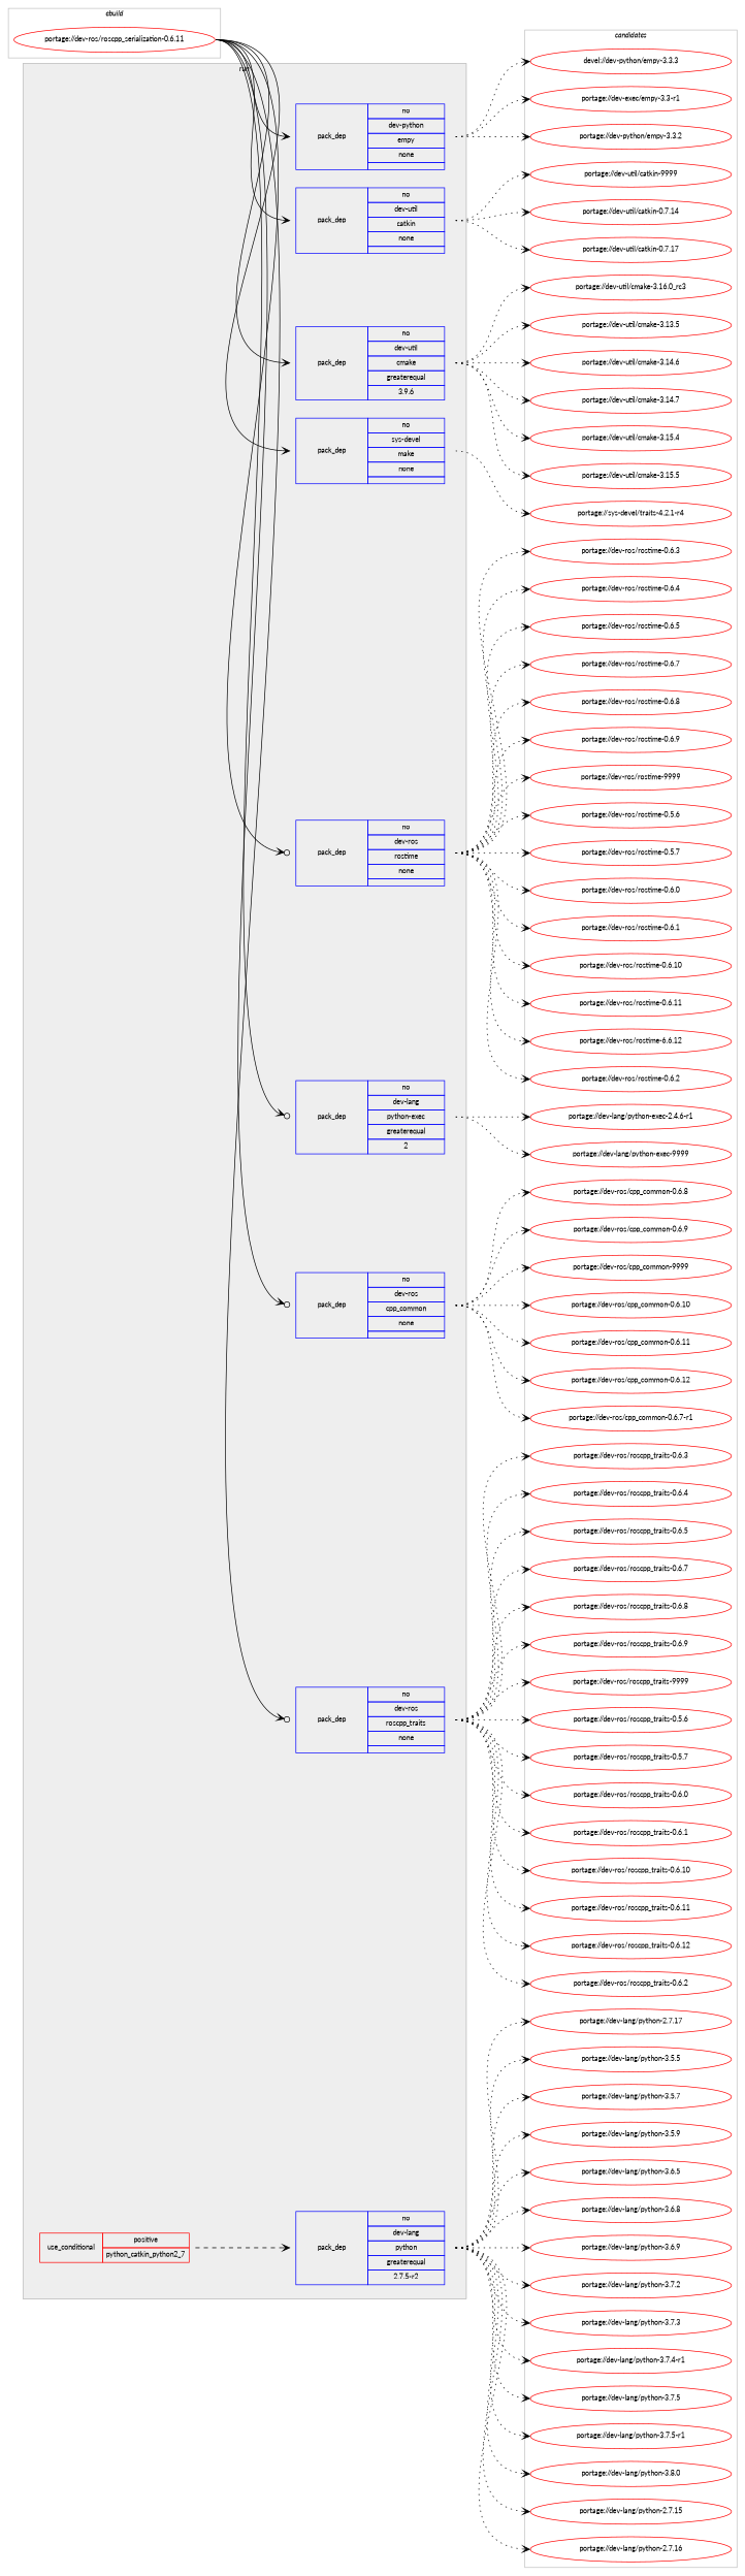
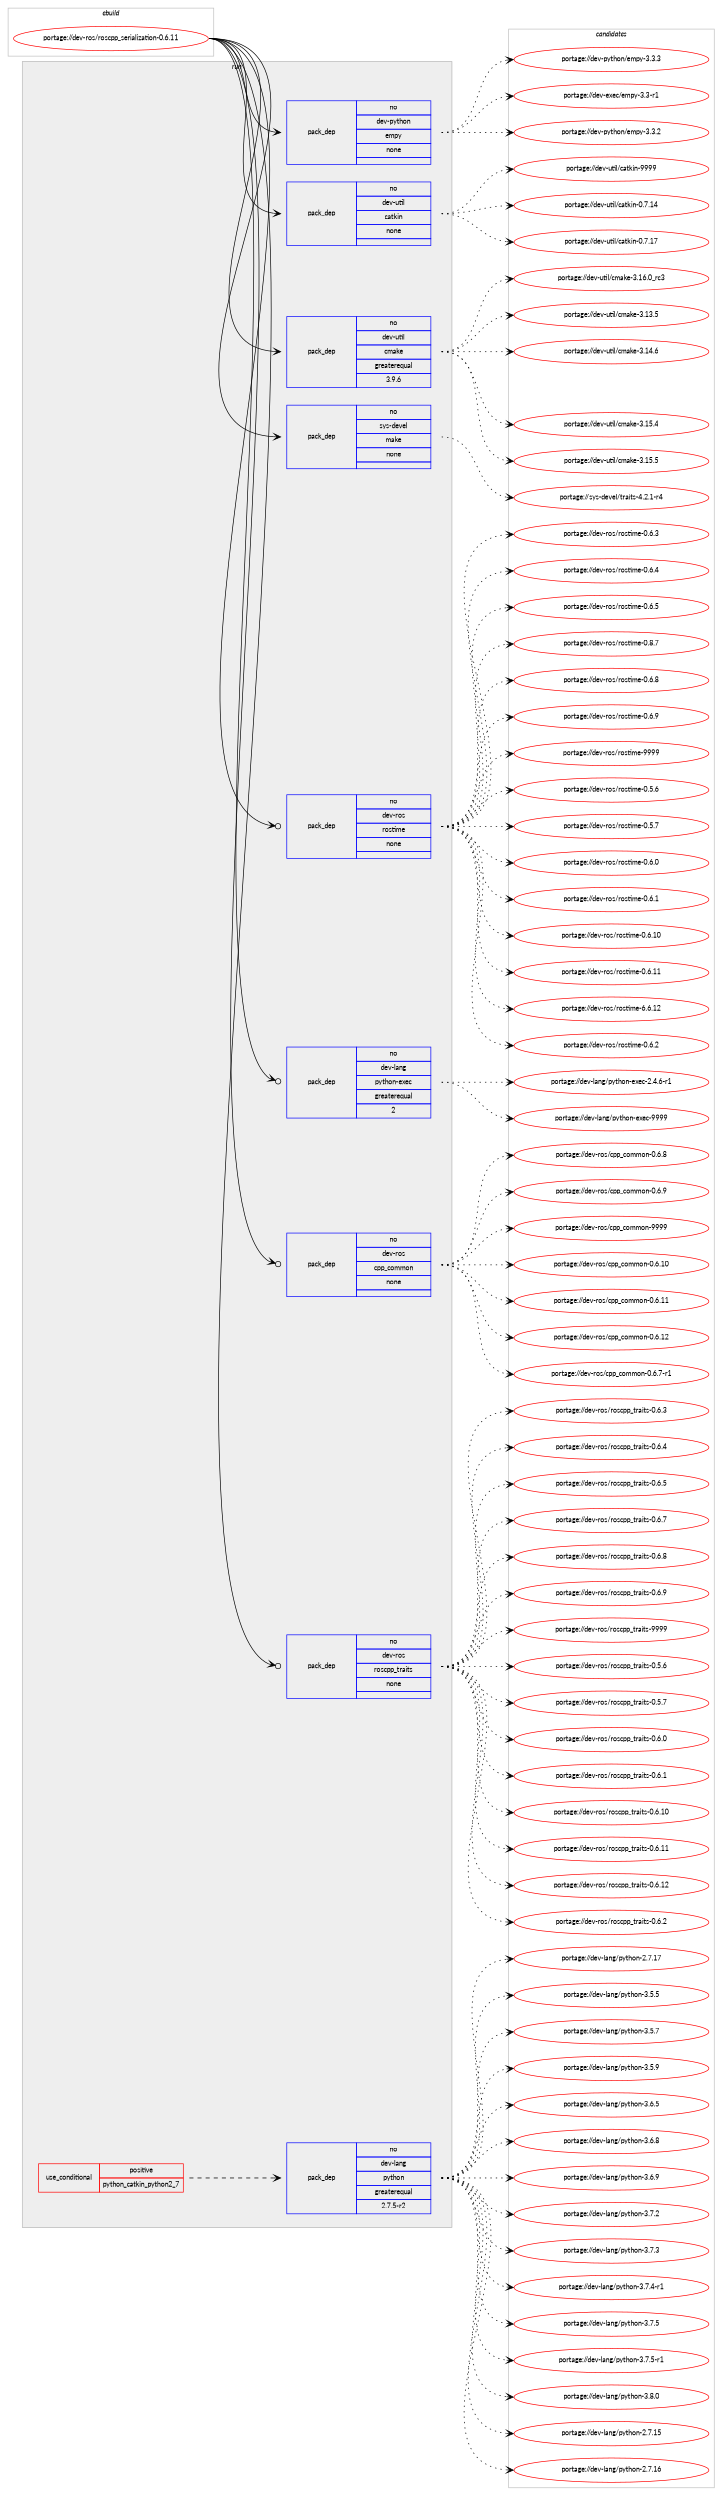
  digraph {
    compound=true
    concentrate=true
    fontname=Lato
    fontsize=10
    newrank=true
    rankdir=LR
    ranksep=1.5
    node [color=red fontname=Lato fontsize=10]
    edge [arrowhead=vee fontname=Lato headport=w style=dotted tailport=e weight=100]
    n1 [label="portage://dev-ros/roscpp_serialization-0.6.11" width=4]
    n2 [color=blue label=<<TABLE BORDER="0" CELLBORDER="1" CELLSPACING="0" CELLPADDING="4" WIDTH="220"><TR><TD ROWSPAN="6" CELLPADDING="30">pack_dep</TD></TR><TR><TD WIDTH="110">no</TD></TR><TR><TD>dev-python</TD></TR><TR><TD>empy</TD></TR><TR><TD>none</TD></TR><TR><TD></TD></TR></TABLE>> shape=none]
    n3 [color=blue label=<<TABLE BORDER="0" CELLBORDER="1" CELLSPACING="0" CELLPADDING="4" WIDTH="220"><TR><TD ROWSPAN="6" CELLPADDING="30">pack_dep</TD></TR><TR><TD WIDTH="110">no</TD></TR><TR><TD>dev-util</TD></TR><TR><TD>catkin</TD></TR><TR><TD>none</TD></TR><TR><TD></TD></TR></TABLE>> shape=none]
    n4 [color=blue label=<<TABLE BORDER="0" CELLBORDER="1" CELLSPACING="0" CELLPADDING="4" WIDTH="220"><TR><TD ROWSPAN="6" CELLPADDING="30">pack_dep</TD></TR><TR><TD WIDTH="110">no</TD></TR><TR><TD>dev-util</TD></TR><TR><TD>cmake</TD></TR><TR><TD>greaterequal</TD></TR><TR><TD>3.9.6</TD></TR></TABLE>> shape=none]
    n5 [color=blue label=<<TABLE BORDER="0" CELLBORDER="1" CELLSPACING="0" CELLPADDING="4" WIDTH="220"><TR><TD ROWSPAN="6" CELLPADDING="30">pack_dep</TD></TR><TR><TD WIDTH="110">no</TD></TR><TR><TD>sys-devel</TD></TR><TR><TD>make</TD></TR><TR><TD>none</TD></TR><TR><TD></TD></TR></TABLE>> shape=none]
    n6 [color=blue label=<<TABLE BORDER="0" CELLBORDER="1" CELLSPACING="0" CELLPADDING="4" WIDTH="220"><TR><TD ROWSPAN="6" CELLPADDING="30">pack_dep</TD></TR><TR><TD WIDTH="110">no</TD></TR><TR><TD>dev-lang</TD></TR><TR><TD>python</TD></TR><TR><TD>greaterequal</TD></TR><TR><TD>2.7.5-r2</TD></TR></TABLE>> shape=none]
    n7 [label=<<TABLE BORDER="0" CELLBORDER="1" CELLSPACING="0" CELLPADDING="4"><TR><TD ROWSPAN="3" CELLPADDING="10">use_conditional</TD></TR><TR><TD>positive</TD></TR><TR><TD>python_catkin_python2_7</TD></TR></TABLE>> shape=none]
    n8 [color=blue label=<<TABLE BORDER="0" CELLBORDER="1" CELLSPACING="0" CELLPADDING="4" WIDTH="220"><TR><TD ROWSPAN="6" CELLPADDING="30">pack_dep</TD></TR><TR><TD WIDTH="110">no</TD></TR><TR><TD>dev-lang</TD></TR><TR><TD>python-exec</TD></TR><TR><TD>greaterequal</TD></TR><TR><TD>2</TD></TR></TABLE>> shape=none]
    n9 [color=blue label=<<TABLE BORDER="0" CELLBORDER="1" CELLSPACING="0" CELLPADDING="4" WIDTH="220"><TR><TD ROWSPAN="6" CELLPADDING="30">pack_dep</TD></TR><TR><TD WIDTH="110">no</TD></TR><TR><TD>dev-ros</TD></TR><TR><TD>cpp_common</TD></TR><TR><TD>none</TD></TR><TR><TD></TD></TR></TABLE>> shape=none]
    n10 [color=blue label=<<TABLE BORDER="0" CELLBORDER="1" CELLSPACING="0" CELLPADDING="4" WIDTH="220"><TR><TD ROWSPAN="6" CELLPADDING="30">pack_dep</TD></TR><TR><TD WIDTH="110">no</TD></TR><TR><TD>dev-ros</TD></TR><TR><TD>roscpp_traits</TD></TR><TR><TD>none</TD></TR><TR><TD></TD></TR></TABLE>> shape=none]
    n11 [color=blue label=<<TABLE BORDER="0" CELLBORDER="1" CELLSPACING="0" CELLPADDING="4" WIDTH="220"><TR><TD ROWSPAN="6" CELLPADDING="30">pack_dep</TD></TR><TR><TD WIDTH="110">no</TD></TR><TR><TD>dev-ros</TD></TR><TR><TD>rostime</TD></TR><TR><TD>none</TD></TR><TR><TD></TD></TR></TABLE>> shape=none]
    n12 [label="portage://dev-exec/empy-3.3-r1" width=4]
    n13 [label="portage://dev-python/empy-3.3.2" width=4]
-   n14 [label="devel://dev-python/empy-3.3.3" width=4]
+   n14 [label="portage://dev-python/empy-3.3.3" width=4]
    n15 [label="portage://dev-util/catkin-0.7.14" width=4]
    n16 [label="portage://dev-util/catkin-0.7.17" width=4]
    n17 [label="portage://dev-util/catkin-9999" width=4]
    n18 [label="portage://dev-util/cmake-3.13.5" width=4]
    n19 [label="portage://dev-util/cmake-3.14.6" width=4]
-   n20 [label="portage://dev-util/cmake-3.14.7" width=4]
    n21 [label="portage://dev-util/cmake-3.15.4" width=4]
    n22 [label="portage://dev-util/cmake-3.15.5" width=4]
    n23 [label="portage://dev-util/cmake-3.16.0_rc3" width=4]
    n24 [label="portage://sys-devel/traits-4.2.1-r4" width=4]
    n25 [label="portage://dev-lang/python-2.7.15" width=4]
    n26 [label="portage://dev-lang/python-2.7.16" width=4]
    n27 [label="portage://dev-lang/python-2.7.17" width=4]
    n28 [label="portage://dev-lang/python-3.5.5" width=4]
    n29 [label="portage://dev-lang/python-3.5.7" width=4]
    n30 [label="portage://dev-lang/python-3.5.9" width=4]
    n31 [label="portage://dev-lang/python-3.6.5" width=4]
    n32 [label="portage://dev-lang/python-3.6.8" width=4]
    n33 [label="portage://dev-lang/python-3.6.9" width=4]
    n34 [label="portage://dev-lang/python-3.7.2" width=4]
    n35 [label="portage://dev-lang/python-3.7.3" width=4]
    n36 [label="portage://dev-lang/python-3.7.4-r1" width=4]
    n37 [label="portage://dev-lang/python-3.7.5" width=4]
    n38 [label="portage://dev-lang/python-3.7.5-r1" width=4]
    n39 [label="portage://dev-lang/python-3.8.0" width=4]
    n40 [label="portage://dev-lang/python-exec-2.4.6-r1" width=4]
    n41 [label="portage://dev-lang/python-exec-9999" width=4]
    n42 [label="portage://dev-ros/cpp_common-0.6.10" width=4]
    n43 [label="portage://dev-ros/cpp_common-0.6.11" width=4]
    n44 [label="portage://dev-ros/cpp_common-0.6.12" width=4]
    n45 [label="portage://dev-ros/cpp_common-0.6.7-r1" width=4]
    n46 [label="portage://dev-ros/cpp_common-0.6.8" width=4]
    n47 [label="portage://dev-ros/cpp_common-0.6.9" width=4]
    n48 [label="portage://dev-ros/cpp_common-9999" width=4]
    n49 [label="portage://dev-ros/roscpp_traits-0.5.6" width=4]
    n50 [label="portage://dev-ros/roscpp_traits-0.5.7" width=4]
    n51 [label="portage://dev-ros/roscpp_traits-0.6.0" width=4]
    n52 [label="portage://dev-ros/roscpp_traits-0.6.1" width=4]
    n53 [label="portage://dev-ros/roscpp_traits-0.6.10" width=4]
    n54 [label="portage://dev-ros/roscpp_traits-0.6.11" width=4]
    n55 [label="portage://dev-ros/roscpp_traits-0.6.12" width=4]
    n56 [label="portage://dev-ros/roscpp_traits-0.6.2" width=4]
    n57 [label="portage://dev-ros/roscpp_traits-0.6.3" width=4]
    n58 [label="portage://dev-ros/roscpp_traits-0.6.4" width=4]
    n59 [label="portage://dev-ros/roscpp_traits-0.6.5" width=4]
    n60 [label="portage://dev-ros/roscpp_traits-0.6.7" width=4]
    n61 [label="portage://dev-ros/roscpp_traits-0.6.8" width=4]
    n62 [label="portage://dev-ros/roscpp_traits-0.6.9" width=4]
    n63 [label="portage://dev-ros/roscpp_traits-9999" width=4]
    n64 [label="portage://dev-ros/rostime-0.5.6" width=4]
    n65 [label="portage://dev-ros/rostime-0.5.7" width=4]
    n66 [label="portage://dev-ros/rostime-0.6.0" width=4]
    n67 [label="portage://dev-ros/rostime-0.6.1" width=4]
    n68 [label="portage://dev-ros/rostime-0.6.10" width=4]
    n69 [label="portage://dev-ros/rostime-0.6.11" width=4]
    n70 [label="portage://dev-ros/rostime-6.6.12" width=4]
    n71 [label="portage://dev-ros/rostime-0.6.2" width=4]
    n72 [label="portage://dev-ros/rostime-0.6.3" width=4]
    n73 [label="portage://dev-ros/rostime-0.6.4" width=4]
    n74 [label="portage://dev-ros/rostime-0.6.5" width=4]
-   n75 [label="portage://dev-ros/rostime-0.6.7" width=4]
+   n75 [label="portage://dev-ros/rostime-0.8.7" width=4]
    n76 [label="portage://dev-ros/rostime-0.6.8" width=4]
    n77 [label="portage://dev-ros/rostime-0.6.9" width=4]
    n78 [label="portage://dev-ros/rostime-9999" width=4]
    subgraph cluster_1 {
      color=gray
      label=<<i>ebuild</i>>
      rank=same
      n1
    }
    subgraph cluster_2 {
      color=gray
      label=<<i>dependencies</i>>
      subgraph cluster_3 {
        color=gray
        fillcolor="#eeeeee"
        label=<<i>compile</i>>
        style=filled
        subgraph sub_4 {
          color=gray
          fillcolor="#eeeeee"
          label=<<i>compile</i>>
          style=filled
          n2
        }
        subgraph sub_5 {
          color=gray
          fillcolor="#eeeeee"
          label=<<i>compile</i>>
          style=filled
          n3
        }
        subgraph sub_6 {
          color=gray
          fillcolor="#eeeeee"
          label=<<i>compile</i>>
          style=filled
          n4
        }
        subgraph sub_7 {
          color=gray
          fillcolor="#eeeeee"
          label=<<i>compile</i>>
          style=filled
          n5
        }
      }
      subgraph cluster_8 {
        color=gray
        fillcolor="#eeeeee"
        label=<<i>compile and run</i>>
        style=filled
        subgraph sub_9 {
          color=gray
          fillcolor="#eeeeee"
          label=<<i>compile and run</i>>
          style=filled
          n7
          subgraph sub_10 {
            color=gray
            fillcolor="#eeeeee"
            label=<<i>compile and run</i>>
            style=filled
            n6
          }
        }
        subgraph sub_11 {
          color=gray
          fillcolor="#eeeeee"
          label=<<i>compile and run</i>>
          style=filled
          n8
        }
        subgraph sub_12 {
          color=gray
          fillcolor="#eeeeee"
          label=<<i>compile and run</i>>
          style=filled
          n9
        }
        subgraph sub_13 {
          color=gray
          fillcolor="#eeeeee"
          label=<<i>compile and run</i>>
          style=filled
          n10
        }
        subgraph sub_14 {
          color=gray
          fillcolor="#eeeeee"
          label=<<i>compile and run</i>>
          style=filled
          n11
        }
      }
      subgraph cluster_15 {
        color=gray
        fillcolor="#eeeeee"
        label=<<i>run</i>>
        style=filled
      }
    }
    subgraph cluster_16 {
      color=gray
      label=<<i>candidates</i>>
      rank=same
      subgraph sub_17 {
        color=black
        label=<<i>candidates</i>>
        nodesep=1
        rank=same
        n12
        n13
        n14
      }
      subgraph sub_18 {
        color=black
        label=<<i>candidates</i>>
        nodesep=1
        rank=same
        n15
        n16
        n17
      }
      subgraph sub_19 {
        color=black
        label=<<i>candidates</i>>
        nodesep=1
        rank=same
        n18
        n19
-       n20
        n21
        n22
        n23
      }
      subgraph sub_20 {
        color=black
        label=<<i>candidates</i>>
        nodesep=1
        rank=same
        n24
      }
      subgraph sub_21 {
        color=black
        label=<<i>candidates</i>>
        nodesep=1
        rank=same
        n25
        n26
        n27
        n28
        n29
        n30
        n31
        n32
        n33
        n34
        n35
        n36
        n37
        n38
        n39
      }
      subgraph sub_22 {
        color=black
        label=<<i>candidates</i>>
        nodesep=1
        rank=same
        n40
        n41
      }
      subgraph sub_23 {
        color=black
        label=<<i>candidates</i>>
        nodesep=1
        rank=same
        n42
        n43
        n44
        n45
        n46
        n47
        n48
      }
      subgraph sub_24 {
        color=black
        label=<<i>candidates</i>>
        nodesep=1
        rank=same
        n49
        n50
        n51
        n52
        n53
        n54
        n55
        n56
        n57
        n58
        n59
        n60
        n61
        n62
        n63
      }
      subgraph sub_25 {
        color=black
        label=<<i>candidates</i>>
        nodesep=1
        rank=same
        n64
        n65
        n66
        n67
        n68
        n69
        n70
        n71
        n72
        n73
        n74
        n75
        n76
        n77
        n78
      }
    }
    n1 -> n2 [style=solid weight=20]
    n1 -> n3 [style=solid weight=20]
    n1 -> n4 [style=solid weight=20]
    n1 -> n5 [style=solid weight=20]
    n1 -> n8 [arrowhead=odotvee style=solid weight=20]
    n1 -> n9 [arrowhead=odotvee style=solid weight=20]
    n1 -> n10 [arrowhead=odotvee style=solid weight=20]
    n1 -> n11 [arrowhead=odotvee style=solid weight=20]
    n2 -> n12
    n2 -> n13
    n2 -> n14
    n3 -> n15
    n3 -> n16
    n3 -> n17
    n4 -> n18
    n4 -> n19
-   n4 -> n20
    n4 -> n21
    n4 -> n22
    n4 -> n23
    n5 -> n24
    n6 -> n25
    n6 -> n26
    n6 -> n27
    n6 -> n28
    n6 -> n29
    n6 -> n30
    n6 -> n31
    n6 -> n32
    n6 -> n33
    n6 -> n34
    n6 -> n35
    n6 -> n36
    n6 -> n37
    n6 -> n38
    n6 -> n39
    n7 -> n6 [style=dashed weight=20]
    n8 -> n40
    n8 -> n41
    n9 -> n42
    n9 -> n43
    n9 -> n44
    n9 -> n45
    n9 -> n46
    n9 -> n47
    n9 -> n48
    n10 -> n49
    n10 -> n50
    n10 -> n51
    n10 -> n52
    n10 -> n53
    n10 -> n54
    n10 -> n55
    n10 -> n56
    n10 -> n57
    n10 -> n58
    n10 -> n59
    n10 -> n60
    n10 -> n61
    n10 -> n62
    n10 -> n63
    n11 -> n64
    n11 -> n65
    n11 -> n66
    n11 -> n67
    n11 -> n68
    n11 -> n69
    n11 -> n70
    n11 -> n71
    n11 -> n72
    n11 -> n73
    n11 -> n74
    n11 -> n75
    n11 -> n76
    n11 -> n77
    n11 -> n78
  }
